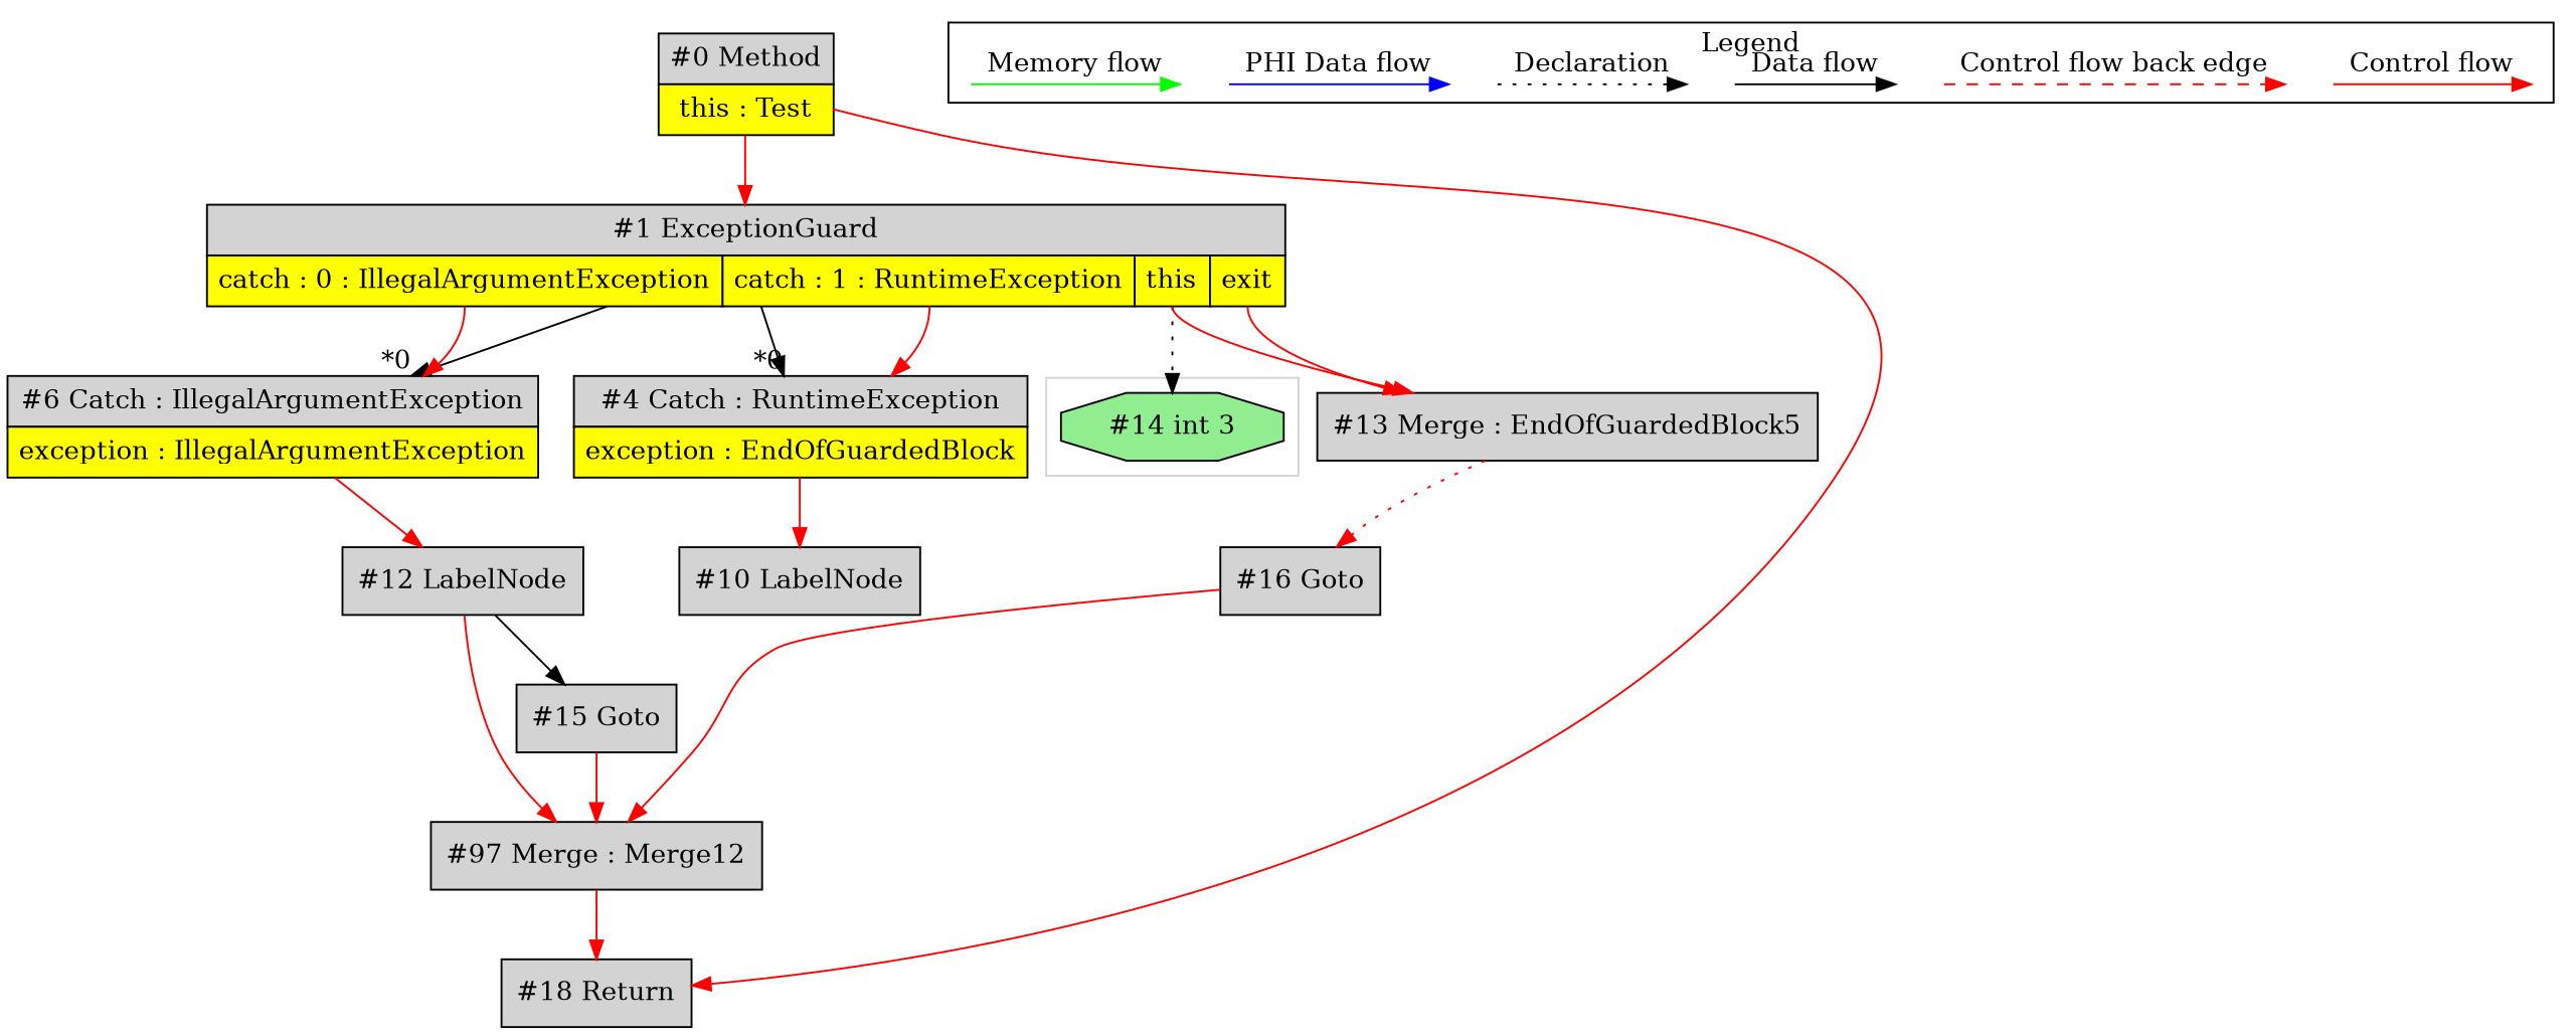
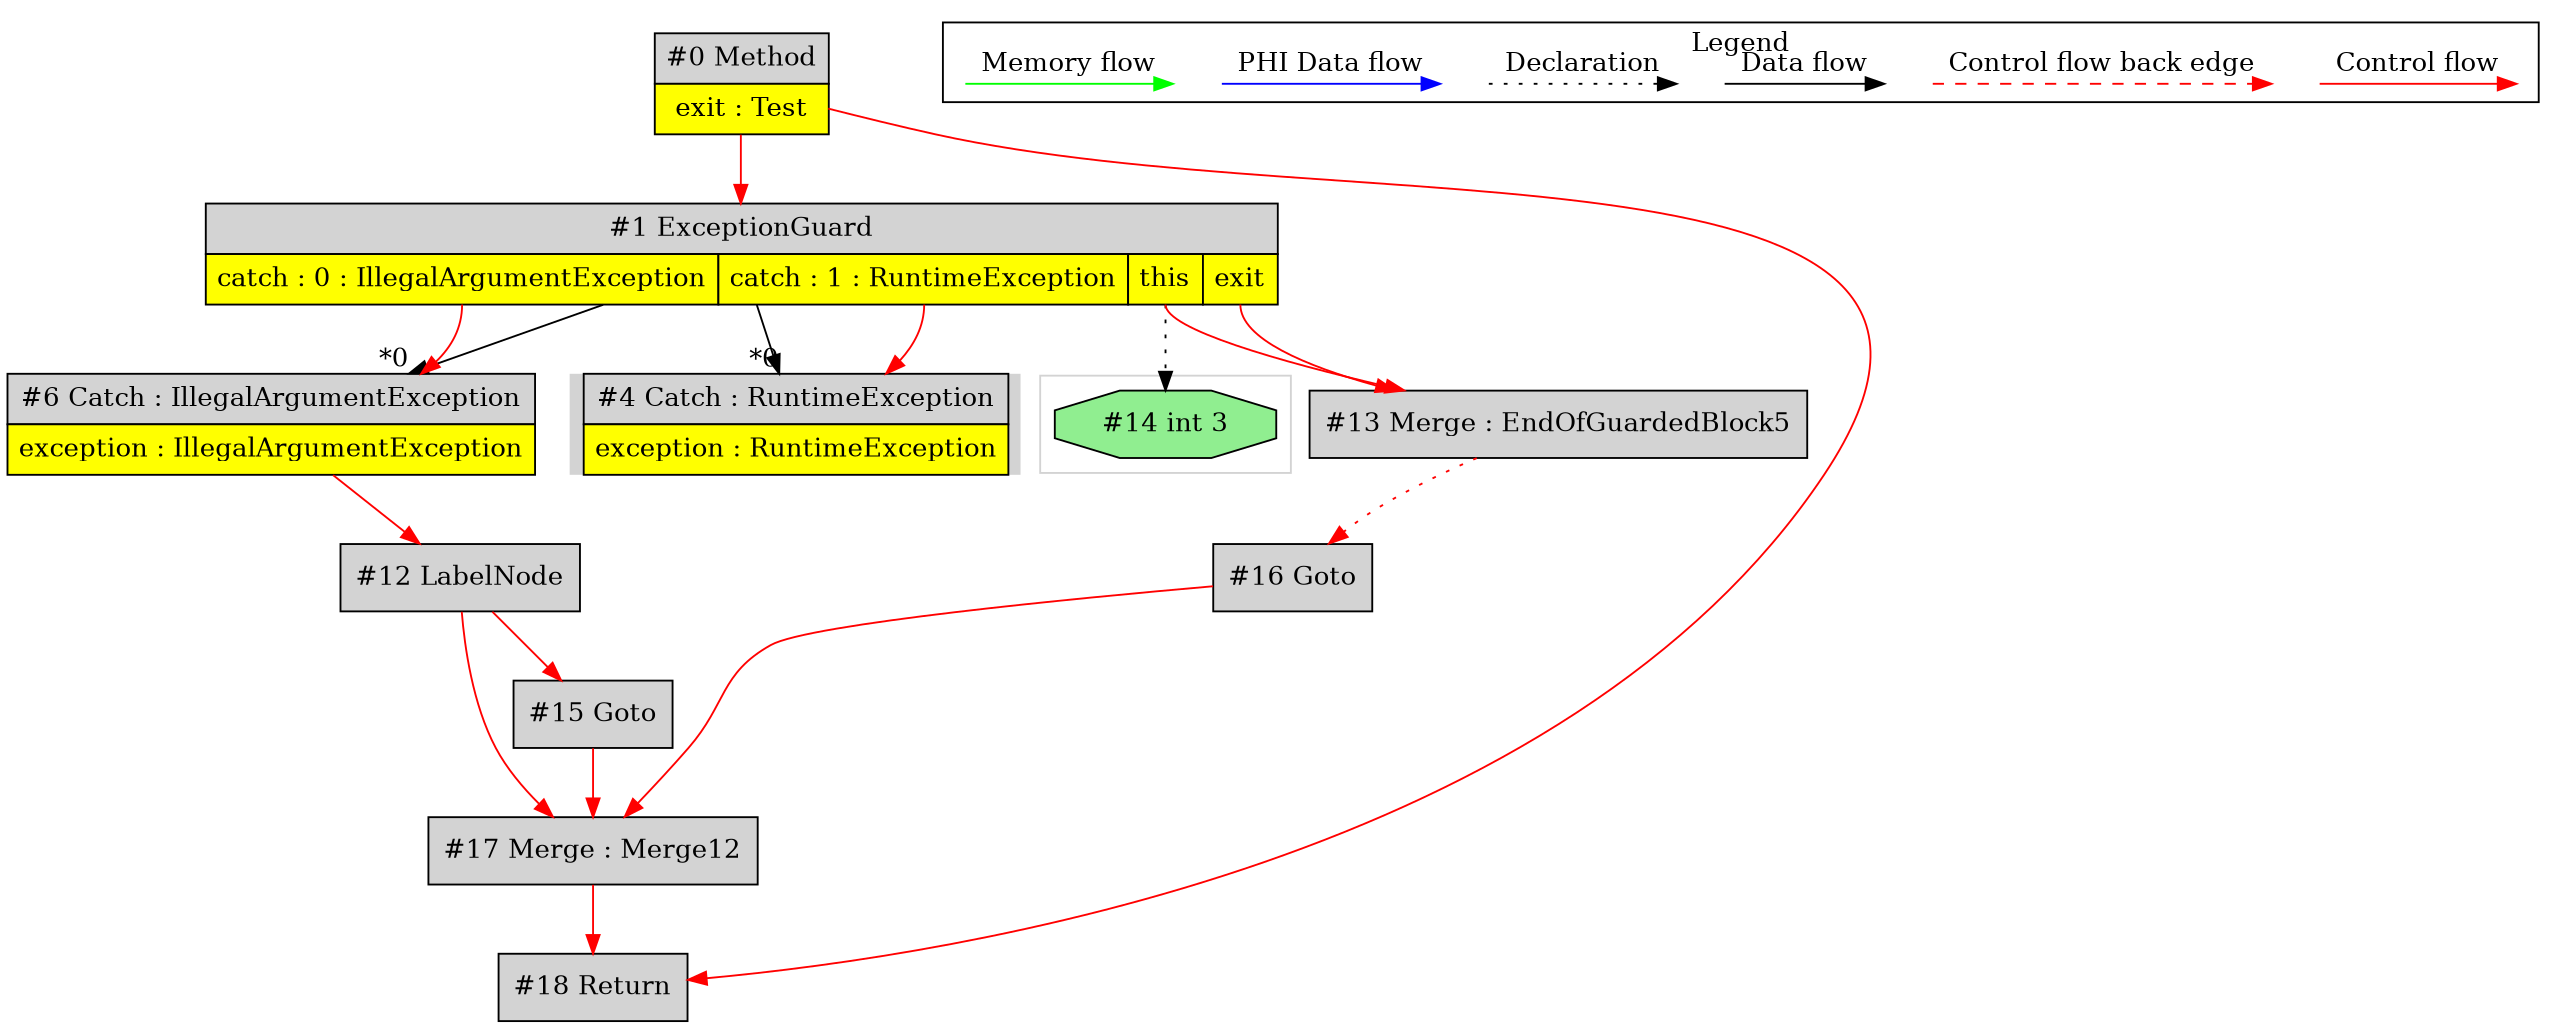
  digraph {
    ordering=in
    node [shape=point style=filled]
    edge [color=red fontcolor=red labeldistance=2]
    n1 [fillcolor=lightgreen label="#14 int 3" shape=octagon]
    c0 [style=invis]
    c1 [style=invis]
    c2 [style=invis]
    c3 [style=invis]
    d0 [style=invis]
    d1 [style=invis]
    d2 [style=invis]
    d3 [style=invis]
    d4 [style=invis]
    d5 [style=invis]
    d6 [style=invis]
    d7 [style=invis]
-   n14 [fillcolor=lightgrey label=<<table border="0" cellborder="1" cellspacing="0" cellpadding="5"><tr><td colspan="1">#0 Method</td></tr><tr><td port="prj2" bgcolor="yellow">this : Test</td></tr></table>> margin=0 shape=none]
+   n14 [fillcolor=lightgrey label=<<table border="0" cellborder="1" cellspacing="0" cellpadding="5"><tr><td colspan="1">#0 Method</td></tr><tr><td port="prj2" bgcolor="yellow">exit : Test</td></tr></table>> margin=0 shape=none]
    n15 [fillcolor=lightgrey label=<<table border="0" cellborder="1" cellspacing="0" cellpadding="5"><tr><td colspan="4">#1 ExceptionGuard</td></tr><tr><td port="prj5" bgcolor="yellow">catch : 0 : IllegalArgumentException</td><td port="prj3" bgcolor="yellow">catch : 1 : RuntimeException</td><td port="prj7" bgcolor="yellow">this</td><td port="prj8" bgcolor="yellow">exit</td></tr></table>> margin=0 shape=none]
    n16 [fillcolor=lightgrey label="#18 Return" shape=box]
    n17 [fillcolor=lightgrey label=<<table border="0" cellborder="1" cellspacing="0" cellpadding="5"><tr><td colspan="1">#6 Catch : IllegalArgumentException</td></tr><tr><td port="prj11" bgcolor="yellow">exception : IllegalArgumentException</td></tr></table>> margin=0 shape=none]
-   n18 [fillcolor=lightgrey label=<<table border="0" cellborder="1" cellspacing="0" cellpadding="5"><tr><td colspan="1">#4 Catch : RuntimeException</td></tr><tr><td port="prj9" bgcolor="yellow">exception : EndOfGuardedBlock</td></tr></table>> margin=0 shape=none]
+   n18 [fillcolor=lightgrey label=<<table border="0" cellborder="1" cellspacing="0" cellpadding="5"><tr><td colspan="1">#4 Catch : RuntimeException</td></tr><tr><td port="prj9" bgcolor="yellow">exception : RuntimeException</td></tr></table>> margin=0 shape=none]
    n19 [fillcolor=lightgrey label="#13 Merge : EndOfGuardedBlock5" shape=box]
    n20 [fillcolor=lightgrey label="#12 LabelNode" shape=box]
-   n21 [fillcolor=lightgrey label="#10 LabelNode" shape=box]
    n22 [fillcolor=lightgrey label="#16 Goto" shape=box]
    n23 [fillcolor=lightgrey label="#15 Goto" shape=box]
-   n24 [fillcolor=lightgrey label="#97 Merge : Merge12" shape=box]
+   n24 [fillcolor=lightgrey label="#17 Merge : Merge12" shape=box]
    subgraph cluster_1 {
      color=lightgray
      n1
    }
    subgraph cluster_2 {
      label=Legend
      subgraph sub_3 {
        label=Legend
        rank=same
        c0
        c1
        c2
        c3
        d0
        d1
        d2
        d3
        d4
        d5
        d6
        d7
      }
    }
    c0 -> c1 [label="Control flow" style=solid fontcolor="" labeldistance=""]
    c2 -> c3 [label="Control flow back edge" style=dashed fontcolor="" labeldistance=""]
    d0 -> d1 [label="Data flow" color="" fontcolor="" labeldistance=""]
    d2 -> d3 [label=Declaration style=dotted color="" fontcolor="" labeldistance=""]
    d4 -> d5 [color=blue label="PHI Data flow" fontcolor="" labeldistance=""]
    d6 -> d7 [color=green label="Memory flow" fontcolor="" labeldistance=""]
    n14 -> n15
    n14 -> n16 [constraint=false fontcolor=""]
    n15 -> n1 [style=dotted tailport=prj7 color="" fontcolor="" labeldistance=""]
    n15 -> n17 [headlabel="*0" color="" fontcolor=""]
    n15 -> n17 [tailport=prj5]
    n15 -> n18 [headlabel="*0" color="" fontcolor=""]
    n15 -> n18 [tailport=prj3]
    n15 -> n19 [tailport=prj7]
    n15 -> n19 [tailport=prj8]
    n17 -> n20
-   n18 -> n21
    n19 -> n22 [style=dotted]
-   n20 -> n23 [color=black]
+   n20 -> n23
    n20 -> n24
    n22 -> n24
    n23 -> n24
    n24 -> n16
  }
